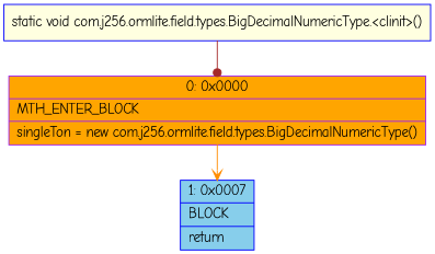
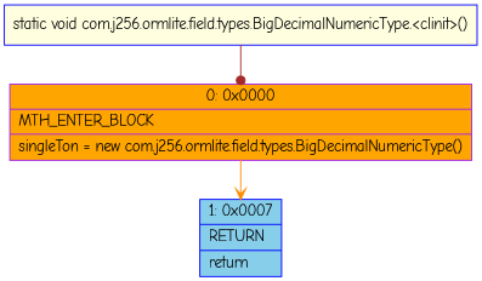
  digraph {
    fontname="Comic Neue"
    node [shape=record style=filled color=blue fontname="Comic Neue"]
    edge [fontname="Comic Neue"]
    n1 [label="{0\:\ 0x0000|MTH_ENTER_BLOCK\l|singleTon = new com.j256.ormlite.field.types.BigDecimalNumericType()\l}" fillcolor=orange color=purple]
-   n2 [label="{1\:\ 0x0007|BLOCK\l|return\l}" fillcolor=skyblue]
+   n2 [label="{1\:\ 0x0007|RETURN\l|return\l}" fillcolor=skyblue]
    n3 [label="{static void com.j256.ormlite.field.types.BigDecimalNumericType.\<clinit\>() }" fillcolor=lightyellow]
    n1 -> n2 [color=darkorange arrowhead=vee]
    n3 -> n1 [color=brown arrowhead=dot]
  }
